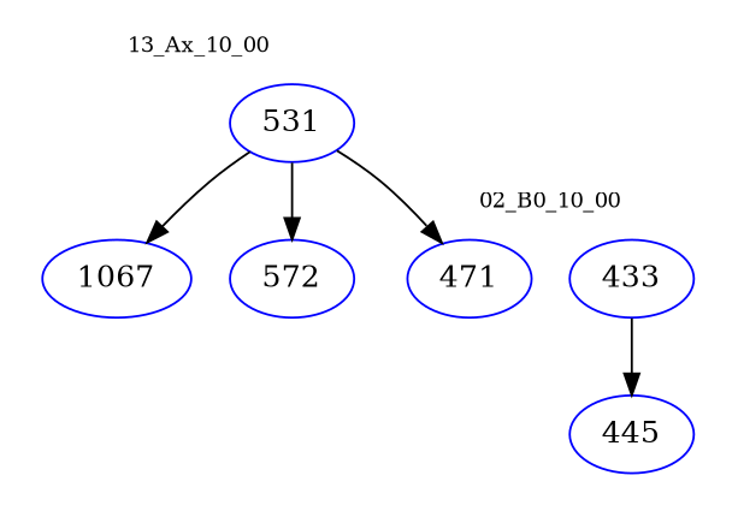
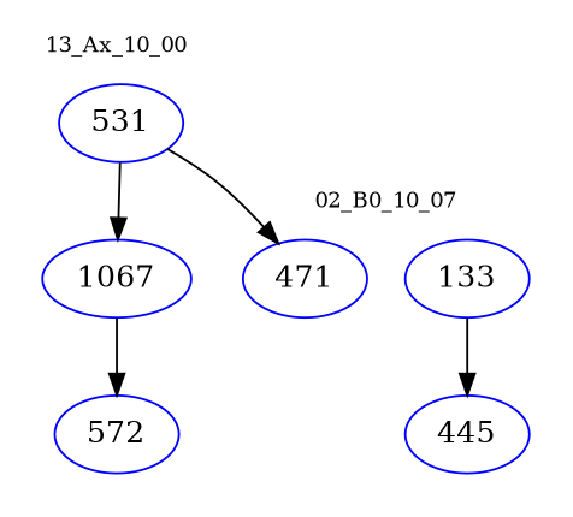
  digraph {
    node [color=blue]
    edge [color=black]
    n1 [label=531]
    n2 [label=1067]
    n3 [label=572]
-   n4 [label=433]
+   n4 [label=133]
    n5 [label=471]
    n6 [label=445]
    subgraph cluster_1 {
      color=white
      fontsize=10
      label="13_Ax_10_00"
      n1
      n2
      n3
    }
    subgraph cluster_2 {
      color=white
      fontsize=10
-     label="02_B0_10_00"
+     label="02_B0_10_07"
      n4
      n5
      n6
    }
    n1 -> n2
-   n1 -> n3
+   n2 -> n3
    n1 -> n5
    n4 -> n6
  }
